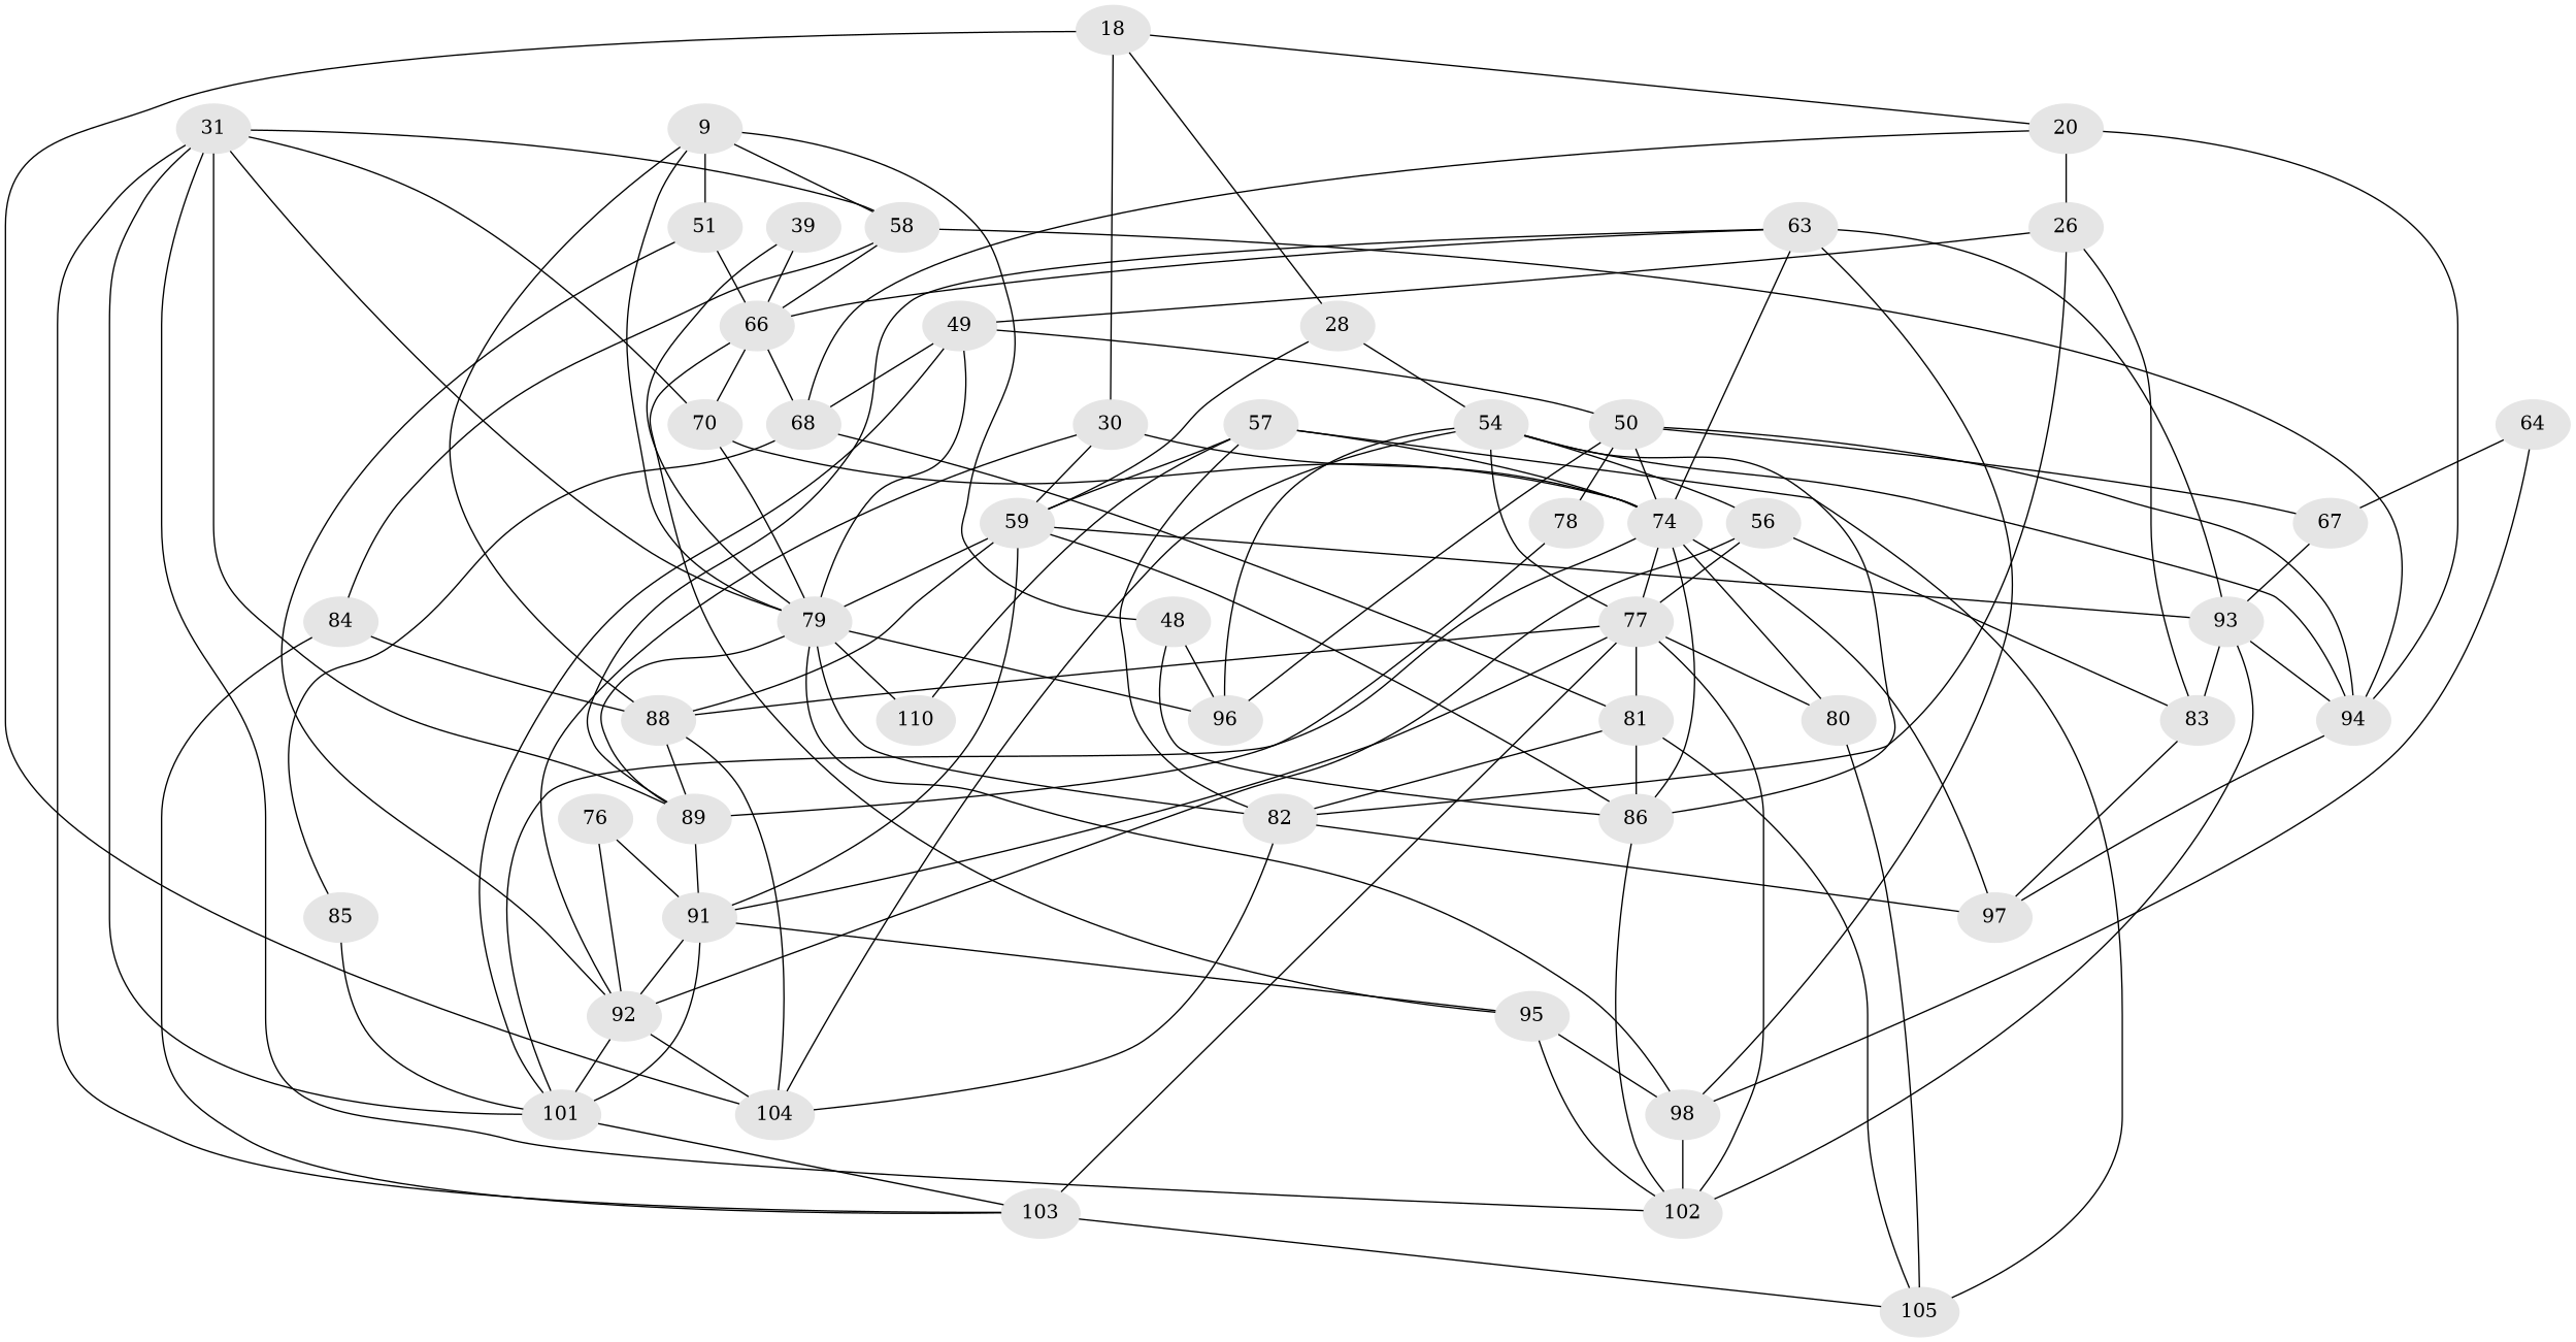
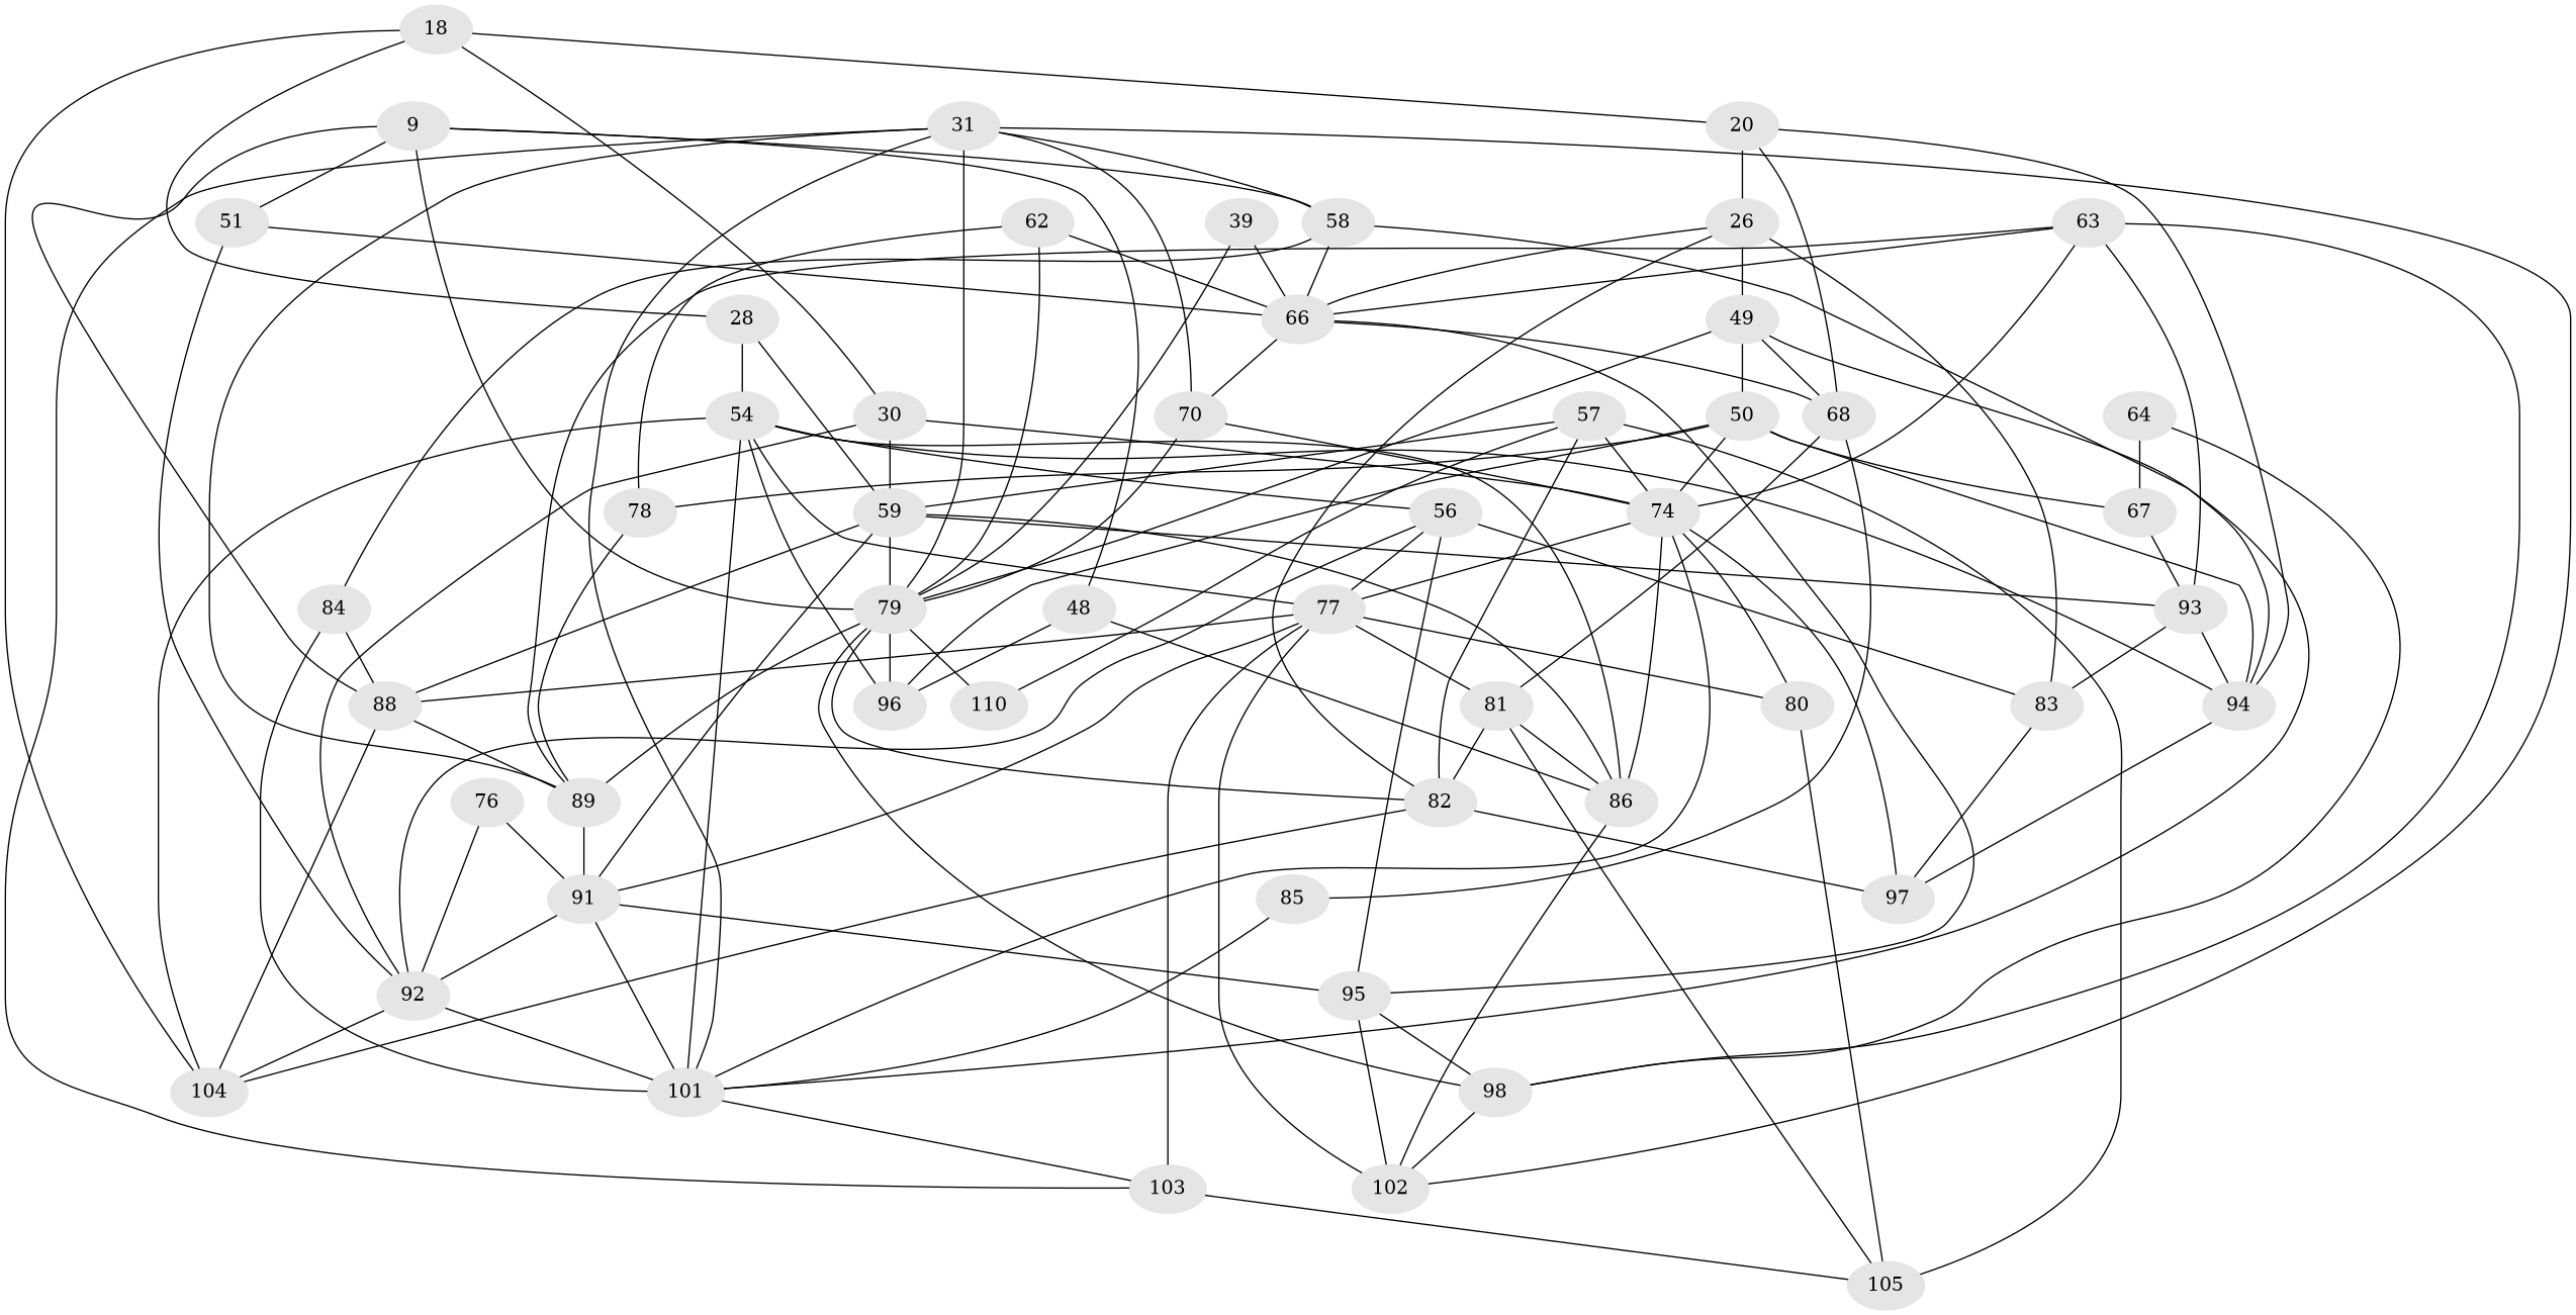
  graph {
    node [color=gray90 style=filled]
    9
    48
    51
    58 [super="+33"]
    79 [super="+75"]
    88 [super="+44+73"]
    86 [super="+72+24"]
    96
    66 [super="+39+47"]
    92 [super="+17"]
    94 [super="+25+35"]
    84
    82 [super="+43+71"]
    89 [super="+36"]
    n15 [label=110]
    98 [super="+87+60"]
    104 [super="+3"]
    20 [super="+10"]
    26
    68
    18
    28 [super="+12"]
    30
    54 [super="+7+2"]
    59 [super="+46"]
    74 [super="+69+65"]
    49 [super="+42"]
    83
    81 [super="+52"]
    85
    97
    101 [super="+29+61"]
    50 [super="+22+19"]
    70 [super="+14"]
    95 [super="+15"]
    56 [super="+37"]
    77 [super="+53"]
    91 [super="+11"]
    93 [super="+90"]
    80
    31
    102 [super="+55"]
    103 [super="+99"]
    105
    n45 [label=39]
    67 [super="+13"]
    78
    57
+   62
    63
    64
    76
    9 -- 48
    9 -- 51
    9 -- 58
    9 -- 79
    9 -- 88
    48 -- 86
    48 -- 96
    51 -- 66
    51 -- 92
    58 -- 66
    58 -- 94
    58 -- 84
    79 -- 96
    79 -- 82 [weight=2]
    79 -- 89
    79 -- n15
    79 -- 98 [weight=2]
    88 -- 89
    88 -- 104
    86 -- 102
    66 -- 68
    66 -- 70
    66 -- 95
    92 -- 104
    92 -- 101
    94 -- 97
    84 -- 88
-   84 -- 103 [weight=2]
+   84 -- 101 [weight=2]
    82 -- 104
    82 -- 97
    89 -- 91
    98 -- 102
    20 -- 94
    20 -- 26 [weight=2]
    20 -- 68
+   26 -- 66
    26 -- 82
    26 -- 49
    26 -- 83
    68 -- 81
    68 -- 85
    18 -- 104
    18 -- 20
    18 -- 28
    18 -- 30
    28 -- 54 [weight=2]
    28 -- 59
    30 -- 92
    30 -- 59
    30 -- 74
    54 -- 86 [weight=2]
    54 -- 96
    54 -- 94
    54 -- 104
+   54 -- 101
    54 -- 56
    54 -- 77
    59 -- 79
    59 -- 88 [weight=2]
    59 -- 86 [weight=2]
    59 -- 91
    59 -- 93
    74 -- 86 [weight=4]
    74 -- 97
    74 -- 101
    74 -- 77
    74 -- 80
    49 -- 79
    49 -- 68
    49 -- 101
    49 -- 50 [weight=2]
    83 -- 97
    81 -- 86 [weight=2]
    81 -- 82
    81 -- 105
    85 -- 101
    101 -- 103
    50 -- 96
    50 -- 94
    50 -- 74 [weight=2]
    50 -- 67
    50 -- 78
    70 -- 79
    70 -- 74
    95 -- 98 [weight=2]
    95 -- 102
    56 -- 92
    56 -- 83
+   56 -- 95
    56 -- 77
    77 -- 88 [weight=2]
    77 -- 81
    77 -- 91
    77 -- 80
    77 -- 102 [weight=2]
    77 -- 103 [weight=3]
    91 -- 92
    91 -- 101 [weight=2]
    91 -- 95 [weight=2]
    93 -- 94
    93 -- 83
-   93 -- 102
    80 -- 105
    31 -- 58
    31 -- 79
    31 -- 89 [weight=2]
    31 -- 101
    31 -- 70 [weight=2]
    31 -- 102
    31 -- 103
    103 -- 105
    n45 -- 79
    n45 -- 66
    67 -- 93
    78 -- 89
    57 -- 82
    57 -- n15
    57 -- 59
    57 -- 74
    57 -- 105
+   62 -- 79
+   62 -- 66
+   62 -- 78
    63 -- 66
    63 -- 89
    63 -- 98
    63 -- 74
    63 -- 93 [weight=2]
    64 -- 98
    64 -- 67
    76 -- 92
    76 -- 91
  }
